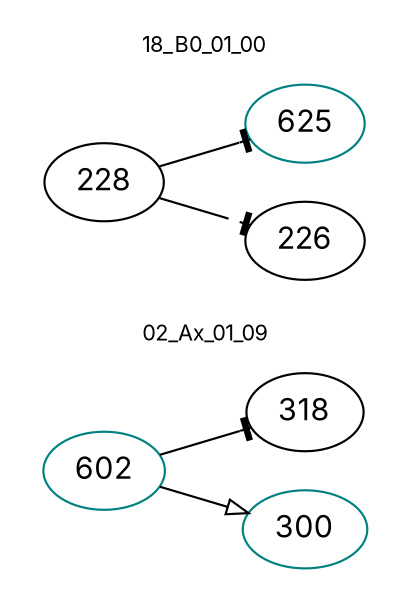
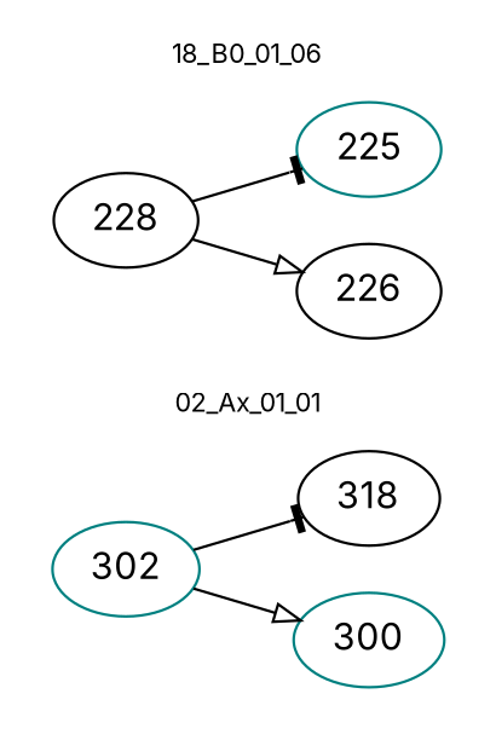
  digraph {
    fontname=Inter
    rankdir=LR
    node [color=teal fontname=Inter]
    edge [arrowhead=onormal color=black fontname=Inter]
-   n1 [label=602]
+   n1 [label=302]
    n2 [label=300]
    n3 [color=black label=318]
    n4 [color=black label=228]
    n5 [color=black label=226]
-   n6 [label=625]
+   n6 [label=225]
    subgraph cluster_1 {
      color=white
      fontsize=10
-     label="02_Ax_01_09"
+     label="02_Ax_01_01"
      n1
      n2
      n3
    }
    subgraph cluster_2 {
      color=white
      fontsize=10
-     label="18_B0_01_00"
+     label="18_B0_01_06"
      n4
      n5
      n6
    }
    n1 -> n2
    n1 -> n3 [arrowhead=tee]
-   n4 -> n5 [arrowhead=tee]
+   n4 -> n5
    n4 -> n6 [arrowhead=tee]
  }
